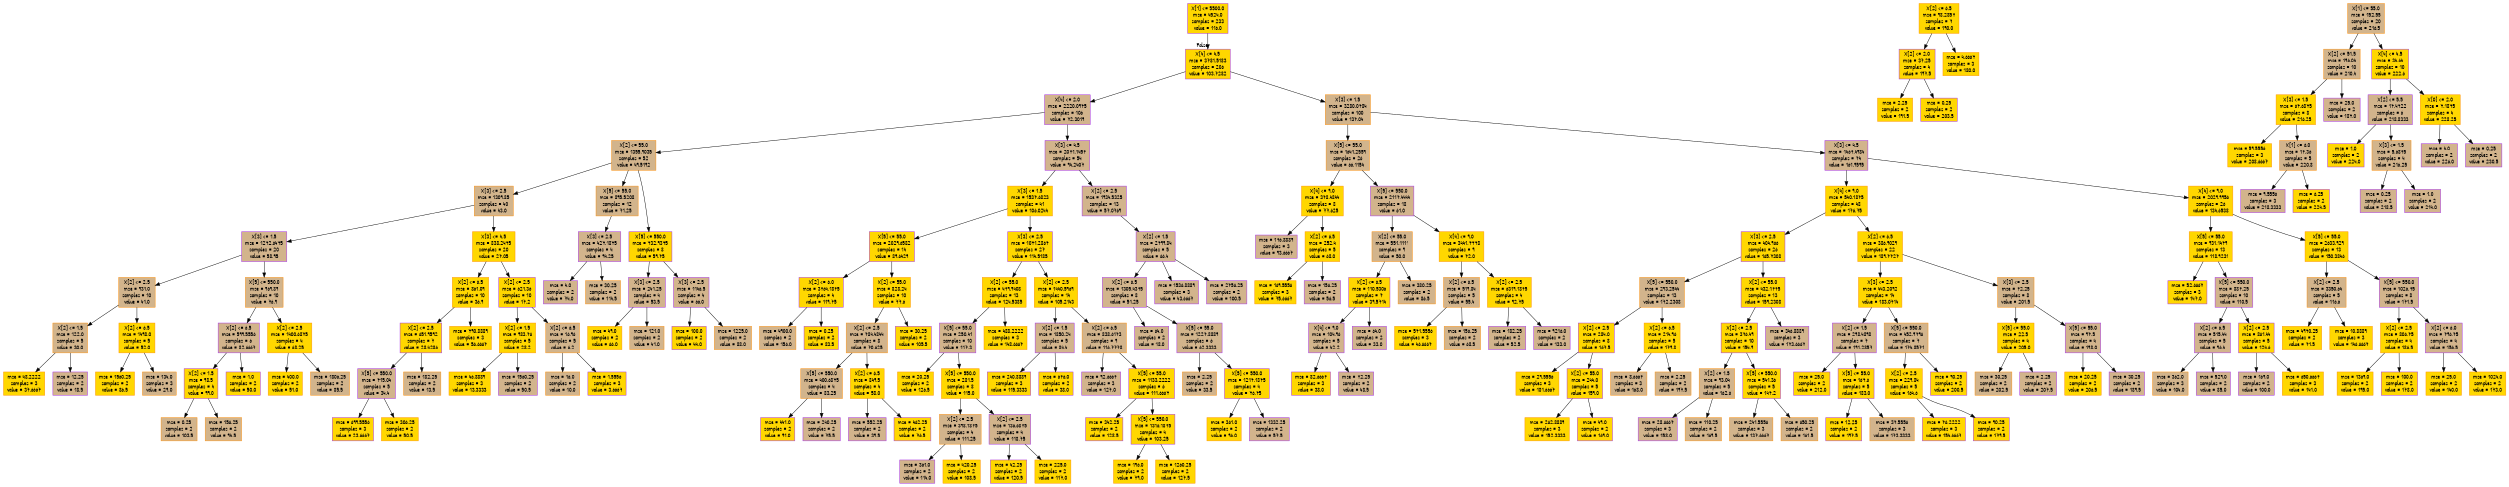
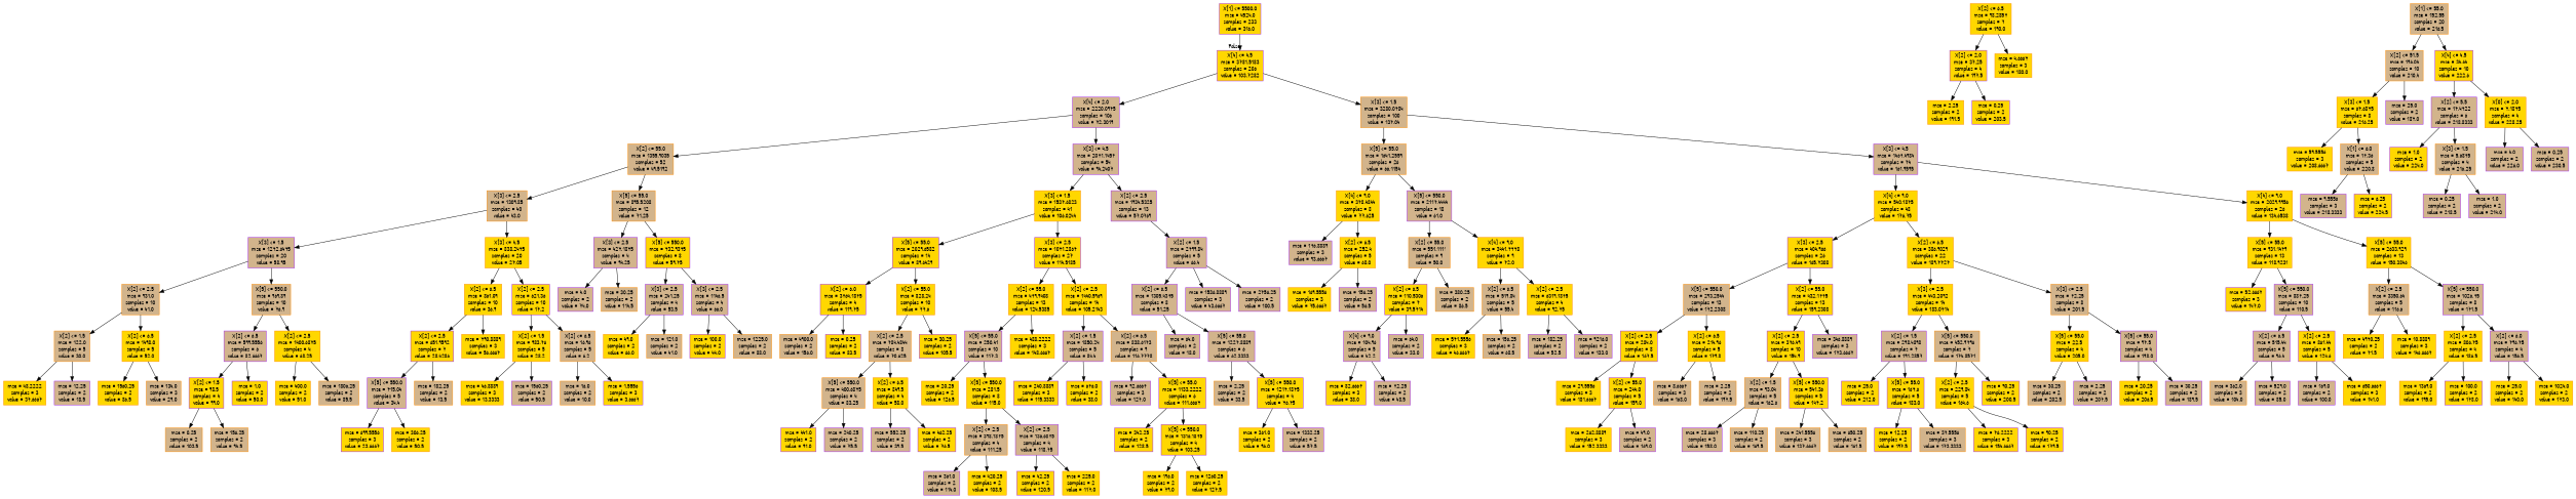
  digraph {
    fontname="Patrick Hand"
    node [color=purple fillcolor=gold fontname="Patrick Hand" shape=box style=filled]
    edge [fontname="Patrick Hand"]
-   n1 [label="X[1] <= 5500.0\nmse = 4524.0\nsamples = 233\nvalue = 116.0"]
+   n1 [label="X[1] <= 5500.0\nmse = 4524.0\nsamples = 233\nvalue = 316.0"]
    n2 [label="X[4] <= 4.5\nmse = 3781.5183\nsamples = 206\nvalue = 103.7282"]
    n3 [fillcolor=tan label="X[4] <= 2.0\nmse = 2220.0975\nsamples = 106\nvalue = 72.3019"]
    n4 [color=darkorange fillcolor=tan label="X[3] <= 1.5\nmse = 3280.0784\nsamples = 100\nvalue = 137.04"]
    n5 [color=darkorange label="X[2] <= 6.5\nmse = 98.2857\nsamples = 7\nvalue = 190.0"]
    n6 [label="X[2] <= 2.0\nmse = 37.25\nsamples = 4\nvalue = 197.5"]
    n7 [color=darkorange label="mse = 4.6667\nsamples = 3\nvalue = 180.0"]
    n8 [color=darkorange fillcolor=tan label="X[1] <= 55.0\nmse = 152.55\nsamples = 20\nvalue = 216.5"]
    n9 [color=darkorange fillcolor=tan label="X[2] <= 51.5\nmse = 196.04\nsamples = 10\nvalue = 210.4"]
    n10 [label="X[4] <= 4.5\nmse = 34.64\nsamples = 10\nvalue = 222.6"]
    n11 [color=darkorange label="mse = 2.25\nsamples = 2\nvalue = 191.5"]
    n12 [label="mse = 0.25\nsamples = 2\nvalue = 203.5"]
    n13 [color=darkorange label="X[3] <= 1.5\nmse = 67.6875\nsamples = 8\nvalue = 216.25"]
    n14 [fillcolor=tan label="mse = 25.0\nsamples = 2\nvalue = 187.0"]
    n15 [fillcolor=tan label="X[2] <= 5.5\nmse = 17.4722\nsamples = 6\nvalue = 218.8333"]
    n16 [color=darkorange label="X[0] <= 2.0\nmse = 7.1875\nsamples = 4\nvalue = 228.25"]
    n17 [color=darkorange label="mse = 59.5556\nsamples = 3\nvalue = 208.6667"]
    n18 [color=darkorange fillcolor=tan label="X[1] <= 6.0\nmse = 17.36\nsamples = 5\nvalue = 220.8"]
    n19 [fillcolor=tan label="mse = 9.5556\nsamples = 3\nvalue = 218.3333"]
    n20 [label="mse = 6.25\nsamples = 2\nvalue = 224.5"]
    n21 [label="mse = 1.0\nsamples = 2\nvalue = 224.0"]
    n22 [color=darkorange fillcolor=tan label="X[3] <= 1.5\nmse = 5.6875\nsamples = 4\nvalue = 216.25"]
    n23 [fillcolor=tan label="mse = 4.0\nsamples = 2\nvalue = 226.0"]
    n24 [fillcolor=tan label="mse = 0.25\nsamples = 2\nvalue = 230.5"]
    n25 [fillcolor=tan label="mse = 0.25\nsamples = 2\nvalue = 218.5"]
    n26 [fillcolor=tan label="mse = 1.0\nsamples = 2\nvalue = 214.0"]
    n27 [color=darkorange fillcolor=tan label="X[2] <= 55.0\nmse = 1355.9035\nsamples = 52\nvalue = 49.5192"]
    n28 [fillcolor=tan label="X[3] <= 4.5\nmse = 2071.1457\nsamples = 54\nvalue = 94.2407"]
    n29 [color=darkorange fillcolor=tan label="X[5] <= 55.0\nmse = 1641.2559\nsamples = 26\nvalue = 66.1154"]
    n30 [fillcolor=tan label="X[3] <= 4.5\nmse = 1467.4984\nsamples = 74\nvalue = 161.9595"]
    n31 [color=darkorange fillcolor=tan label="X[3] <= 2.5\nmse = 1309.85\nsamples = 40\nvalue = 43.0"]
    n32 [color=darkorange fillcolor=tan label="X[5] <= 55.0\nmse = 895.5208\nsamples = 12\nvalue = 71.25"]
    n33 [color=darkorange label="X[3] <= 1.5\nmse = 1537.6823\nsamples = 41\nvalue = 106.0244"]
    n34 [fillcolor=tan label="X[2] <= 2.5\nmse = 1934.5325\nsamples = 13\nvalue = 57.0769"]
    n35 [fillcolor=tan label="X[3] <= 1.5\nmse = 1272.6475\nsamples = 20\nvalue = 58.95"]
    n36 [color=darkorange label="X[3] <= 4.5\nmse = 838.2475\nsamples = 20\nvalue = 27.05"]
    n37 [fillcolor=tan label="X[3] <= 2.5\nmse = 427.1875\nsamples = 4\nvalue = 94.25"]
    n38 [label="X[5] <= 550.0\nmse = 732.9375\nsamples = 8\nvalue = 59.75"]
    n39 [color=darkorange fillcolor=tan label="X[2] <= 2.5\nmse = 931.0\nsamples = 10\nvalue = 41.0"]
    n40 [color=darkorange fillcolor=tan label="X[5] <= 550.0\nmse = 969.89\nsamples = 10\nvalue = 76.9"]
    n41 [color=darkorange label="X[2] <= 6.5\nmse = 861.09\nsamples = 10\nvalue = 36.9"]
    n42 [label="X[2] <= 2.5\nmse = 621.36\nsamples = 10\nvalue = 17.2"]
    n43 [color=darkorange fillcolor=tan label="X[2] <= 1.5\nmse = 122.0\nsamples = 5\nvalue = 30.0"]
    n44 [color=darkorange label="X[2] <= 6.5\nmse = 1498.0\nsamples = 5\nvalue = 52.0"]
    n45 [fillcolor=tan label="X[2] <= 6.5\nmse = 599.5556\nsamples = 6\nvalue = 82.6667"]
    n46 [color=darkorange label="X[2] <= 2.5\nmse = 1400.6875\nsamples = 4\nvalue = 68.25"]
    n47 [color=darkorange label="mse = 48.2222\nsamples = 3\nvalue = 37.6667"]
    n48 [fillcolor=tan label="mse = 12.25\nsamples = 2\nvalue = 18.5"]
    n49 [color=darkorange label="mse = 1560.25\nsamples = 2\nvalue = 86.5"]
    n50 [color=darkorange fillcolor=tan label="mse = 134.0\nsamples = 3\nvalue = 29.0"]
    n51 [label="X[2] <= 1.5\nmse = 98.5\nsamples = 4\nvalue = 99.0"]
    n52 [label="mse = 1.0\nsamples = 2\nvalue = 50.0"]
    n53 [color=darkorange label="mse = 400.0\nsamples = 2\nvalue = 51.0"]
    n54 [color=darkorange fillcolor=tan label="mse = 1806.25\nsamples = 2\nvalue = 85.5"]
    n55 [color=darkorange fillcolor=tan label="mse = 0.25\nsamples = 2\nvalue = 103.5"]
    n56 [color=darkorange fillcolor=tan label="mse = 156.25\nsamples = 2\nvalue = 94.5"]
    n57 [label="X[2] <= 2.5\nmse = 651.9592\nsamples = 7\nvalue = 28.4286"]
    n58 [color=darkorange label="mse = 790.8889\nsamples = 3\nvalue = 56.6667"]
    n59 [color=darkorange label="X[2] <= 1.5\nmse = 983.76\nsamples = 5\nvalue = 28.2"]
    n60 [color=darkorange fillcolor=tan label="X[2] <= 6.5\nmse = 16.96\nsamples = 5\nvalue = 6.2"]
    n61 [fillcolor=tan label="X[5] <= 550.0\nmse = 715.04\nsamples = 5\nvalue = 34.4"]
    n62 [color=darkorange fillcolor=tan label="mse = 182.25\nsamples = 2\nvalue = 13.5"]
    n63 [label="mse = 699.5556\nsamples = 3\nvalue = 23.6667"]
    n64 [color=darkorange label="mse = 306.25\nsamples = 2\nvalue = 50.5"]
    n65 [color=darkorange label="mse = 46.8889\nsamples = 3\nvalue = 13.3333"]
    n66 [fillcolor=tan label="mse = 1560.25\nsamples = 2\nvalue = 50.5"]
    n67 [color=darkorange fillcolor=tan label="mse = 16.0\nsamples = 2\nvalue = 10.0"]
    n68 [label="mse = 1.5556\nsamples = 3\nvalue = 3.6667"]
    n69 [fillcolor=tan label="mse = 4.0\nsamples = 2\nvalue = 74.0"]
    n70 [color=darkorange fillcolor=tan label="mse = 30.25\nsamples = 2\nvalue = 114.5"]
    n71 [fillcolor=tan label="X[3] <= 2.5\nmse = 241.25\nsamples = 4\nvalue = 53.5"]
    n72 [fillcolor=tan label="X[3] <= 2.5\nmse = 1146.5\nsamples = 4\nvalue = 66.0"]
    n73 [color=darkorange label="mse = 49.0\nsamples = 2\nvalue = 66.0"]
    n74 [color=darkorange fillcolor=tan label="mse = 121.0\nsamples = 2\nvalue = 41.0"]
    n75 [label="mse = 100.0\nsamples = 2\nvalue = 44.0"]
    n76 [color=darkorange fillcolor=tan label="mse = 1225.0\nsamples = 2\nvalue = 88.0"]
    n77 [label="X[5] <= 55.0\nmse = 2029.6582\nsamples = 14\nvalue = 89.6429"]
    n78 [label="X[3] <= 2.5\nmse = 1071.2867\nsamples = 27\nvalue = 114.5185"]
    n79 [fillcolor=tan label="X[2] <= 1.5\nmse = 2799.84\nsamples = 5\nvalue = 66.4"]
    n80 [label="X[2] <= 6.0\nmse = 3764.1875\nsamples = 4\nvalue = 119.75"]
    n81 [color=darkorange label="X[2] <= 55.0\nmse = 828.24\nsamples = 10\nvalue = 77.6"]
    n82 [color=darkorange label="X[2] <= 55.0\nmse = 479.9408\nsamples = 13\nvalue = 124.5385"]
    n83 [color=darkorange label="X[2] <= 2.5\nmse = 1440.5969\nsamples = 14\nvalue = 105.2143"]
    n84 [color=darkorange fillcolor=tan label="mse = 4900.0\nsamples = 2\nvalue = 156.0"]
    n85 [label="mse = 0.25\nsamples = 2\nvalue = 83.5"]
    n86 [color=darkorange fillcolor=tan label="X[2] <= 2.5\nmse = 784.4844\nsamples = 8\nvalue = 70.625"]
    n87 [label="mse = 30.25\nsamples = 2\nvalue = 105.5"]
    n88 [color=darkorange fillcolor=tan label="X[5] <= 550.0\nmse = 400.6875\nsamples = 4\nvalue = 83.25"]
    n89 [color=darkorange label="X[2] <= 6.5\nmse = 849.5\nsamples = 4\nvalue = 58.0"]
    n90 [label="mse = 441.0\nsamples = 2\nvalue = 91.0"]
    n91 [fillcolor=tan label="mse = 240.25\nsamples = 2\nvalue = 75.5"]
    n92 [fillcolor=tan label="mse = 552.25\nsamples = 2\nvalue = 39.5"]
    n93 [label="mse = 462.25\nsamples = 2\nvalue = 76.5"]
    n94 [fillcolor=tan label="X[5] <= 55.0\nmse = 250.41\nsamples = 10\nvalue = 117.3"]
    n95 [color=darkorange label="mse = 488.2222\nsamples = 3\nvalue = 148.6667"]
    n96 [fillcolor=tan label="X[2] <= 1.5\nmse = 1850.24\nsamples = 5\nvalue = 84.4"]
    n97 [color=darkorange fillcolor=tan label="X[2] <= 6.5\nmse = 838.6173\nsamples = 9\nvalue = 116.7778"]
    n98 [color=darkorange label="mse = 20.25\nsamples = 2\nvalue = 126.5"]
    n99 [color=darkorange label="X[5] <= 550.0\nmse = 281.5\nsamples = 8\nvalue = 115.0"]
    n100 [color=darkorange fillcolor=tan label="X[2] <= 2.5\nmse = 398.1875\nsamples = 4\nvalue = 111.25"]
    n101 [fillcolor=tan label="X[2] <= 2.5\nmse = 136.6875\nsamples = 4\nvalue = 118.75"]
    n102 [fillcolor=tan label="mse = 361.0\nsamples = 2\nvalue = 114.0"]
    n103 [color=darkorange label="mse = 420.25\nsamples = 2\nvalue = 108.5"]
    n104 [label="mse = 42.25\nsamples = 2\nvalue = 120.5"]
    n105 [color=darkorange label="mse = 225.0\nsamples = 2\nvalue = 117.0"]
    n106 [label="mse = 240.8889\nsamples = 3\nvalue = 115.3333"]
    n107 [label="mse = 676.0\nsamples = 2\nvalue = 38.0"]
    n108 [fillcolor=tan label="mse = 92.6667\nsamples = 3\nvalue = 127.0"]
    n109 [label="X[5] <= 55.0\nmse = 1133.2222\nsamples = 6\nvalue = 111.6667"]
    n110 [label="mse = 342.25\nsamples = 2\nvalue = 128.5"]
    n111 [label="X[5] <= 550.0\nmse = 1316.1875\nsamples = 4\nvalue = 103.25"]
    n112 [color=darkorange label="mse = 196.0\nsamples = 2\nvalue = 79.0"]
    n113 [color=darkorange label="mse = 1260.25\nsamples = 2\nvalue = 127.5"]
    n114 [fillcolor=tan label="X[2] <= 6.5\nmse = 1305.4375\nsamples = 8\nvalue = 51.25"]
    n115 [fillcolor=tan label="mse = 1536.8889\nsamples = 3\nvalue = 43.6667"]
    n116 [fillcolor=tan label="mse = 2756.25\nsamples = 2\nvalue = 100.5"]
    n117 [fillcolor=tan label="mse = 64.0\nsamples = 2\nvalue = 18.0"]
    n118 [fillcolor=tan label="X[5] <= 55.0\nmse = 1227.8889\nsamples = 6\nvalue = 62.3333"]
    n119 [color=darkorange fillcolor=tan label="mse = 2.25\nsamples = 2\nvalue = 33.5"]
    n120 [label="X[5] <= 550.0\nmse = 1217.1875\nsamples = 4\nvalue = 76.75"]
    n121 [color=darkorange label="mse = 361.0\nsamples = 2\nvalue = 96.0"]
    n122 [fillcolor=tan label="mse = 1332.25\nsamples = 2\nvalue = 57.5"]
    n123 [color=darkorange label="X[4] <= 9.0\nmse = 378.4844\nsamples = 8\nvalue = 77.625"]
    n124 [fillcolor=tan label="X[5] <= 550.0\nmse = 2117.4444\nsamples = 18\nvalue = 61.0"]
    n125 [color=darkorange label="X[4] <= 9.0\nmse = 540.1875\nsamples = 48\nvalue = 176.75"]
    n126 [color=darkorange label="X[4] <= 9.0\nmse = 2029.9956\nsamples = 26\nvalue = 134.6538"]
    n127 [fillcolor=tan label="mse = 176.8889\nsamples = 3\nvalue = 93.6667"]
    n128 [color=darkorange label="X[2] <= 6.5\nmse = 252.4\nsamples = 5\nvalue = 68.0"]
    n129 [color=darkorange fillcolor=tan label="X[2] <= 55.0\nmse = 551.1111\nsamples = 9\nvalue = 50.0"]
    n130 [color=darkorange label="X[4] <= 9.0\nmse = 3441.7778\nsamples = 9\nvalue = 72.0"]
    n131 [color=darkorange label="mse = 169.5556\nsamples = 3\nvalue = 75.6667"]
    n132 [fillcolor=tan label="mse = 156.25\nsamples = 2\nvalue = 56.5"]
    n133 [label="X[2] <= 6.5\nmse = 110.5306\nsamples = 7\nvalue = 39.5714"]
    n134 [color=darkorange fillcolor=tan label="mse = 380.25\nsamples = 2\nvalue = 86.5"]
    n135 [color=darkorange fillcolor=tan label="X[2] <= 6.5\nmse = 519.84\nsamples = 5\nvalue = 55.4"]
    n136 [color=darkorange label="X[2] <= 2.5\nmse = 6319.1875\nsamples = 4\nvalue = 92.75"]
    n137 [fillcolor=tan label="X[4] <= 9.0\nmse = 104.96\nsamples = 5\nvalue = 42.2"]
    n138 [fillcolor=tan label="mse = 64.0\nsamples = 2\nvalue = 33.0"]
    n139 [label="mse = 82.6667\nsamples = 3\nvalue = 38.0"]
    n140 [fillcolor=tan label="mse = 72.25\nsamples = 2\nvalue = 48.5"]
    n141 [color=darkorange label="mse = 571.5556\nsamples = 3\nvalue = 46.6667"]
    n142 [color=darkorange fillcolor=tan label="mse = 156.25\nsamples = 2\nvalue = 68.5"]
    n143 [fillcolor=tan label="mse = 182.25\nsamples = 2\nvalue = 52.5"]
    n144 [fillcolor=tan label="mse = 9216.0\nsamples = 2\nvalue = 133.0"]
    n145 [label="X[3] <= 2.5\nmse = 404.966\nsamples = 26\nvalue = 165.7308"]
    n146 [color=darkorange label="X[2] <= 6.5\nmse = 386.9029\nsamples = 22\nvalue = 189.7727"]
    n147 [color=darkorange label="X[5] <= 55.0\nmse = 931.1479\nsamples = 13\nvalue = 118.9231"]
    n148 [color=darkorange label="X[5] <= 55.0\nmse = 2633.929\nsamples = 13\nvalue = 150.3846"]
    n149 [color=darkorange fillcolor=tan label="X[5] <= 550.0\nmse = 293.2544\nsamples = 13\nvalue = 172.2308"]
    n150 [label="X[2] <= 55.0\nmse = 432.1775\nsamples = 13\nvalue = 159.2308"]
    n151 [color=darkorange label="X[3] <= 2.5\nmse = 443.2092\nsamples = 14\nvalue = 183.0714"]
    n152 [color=darkorange fillcolor=tan label="X[3] <= 2.5\nmse = 72.25\nsamples = 8\nvalue = 201.5"]
    n153 [label="X[2] <= 2.5\nmse = 284.0\nsamples = 8\nvalue = 167.5"]
    n154 [color=darkorange label="X[2] <= 6.5\nmse = 214.96\nsamples = 5\nvalue = 179.8"]
    n155 [label="X[2] <= 2.5\nmse = 376.49\nsamples = 10\nvalue = 154.9"]
    n156 [fillcolor=tan label="mse = 346.8889\nsamples = 3\nvalue = 173.6667"]
    n157 [color=darkorange label="mse = 29.5556\nsamples = 3\nvalue = 181.6667"]
    n158 [label="X[2] <= 55.0\nmse = 244.0\nsamples = 5\nvalue = 159.0"]
    n159 [color=darkorange fillcolor=tan label="mse = 8.6667\nsamples = 3\nvalue = 168.0"]
    n160 [color=darkorange fillcolor=tan label="mse = 2.25\nsamples = 2\nvalue = 197.5"]
    n161 [color=darkorange label="mse = 262.8889\nsamples = 3\nvalue = 152.3333"]
-   n162 [label="mse = 49.0\nsamples = 2\nvalue = 169.0"]
+   n162 [fillcolor=tan label="mse = 49.0\nsamples = 2\nvalue = 169.0"]
    n163 [color=darkorange fillcolor=tan label="X[2] <= 1.5\nmse = 93.04\nsamples = 5\nvalue = 162.6"]
    n164 [label="X[5] <= 550.0\nmse = 541.36\nsamples = 5\nvalue = 147.2"]
    n165 [fillcolor=tan label="mse = 28.6667\nsamples = 3\nvalue = 158.0"]
    n166 [color=darkorange fillcolor=tan label="mse = 110.25\nsamples = 2\nvalue = 169.5"]
    n167 [color=darkorange fillcolor=tan label="mse = 241.5556\nsamples = 3\nvalue = 137.6667"]
    n168 [color=darkorange fillcolor=tan label="mse = 650.25\nsamples = 2\nvalue = 161.5"]
    n169 [fillcolor=tan label="X[2] <= 1.5\nmse = 298.4898\nsamples = 7\nvalue = 191.2857"]
    n170 [color=darkorange fillcolor=tan label="X[5] <= 550.0\nmse = 452.9796\nsamples = 7\nvalue = 174.8571"]
    n171 [color=darkorange label="X[5] <= 55.0\nmse = 22.5\nsamples = 4\nvalue = 205.0"]
    n172 [fillcolor=tan label="X[5] <= 55.0\nmse = 97.5\nsamples = 4\nvalue = 198.0"]
    n173 [label="mse = 25.0\nsamples = 2\nvalue = 212.0"]
    n174 [label="X[5] <= 55.0\nmse = 167.6\nsamples = 5\nvalue = 183.0"]
    n175 [color=darkorange label="X[2] <= 2.5\nmse = 229.84\nsamples = 5\nvalue = 164.6"]
    n176 [label="mse = 90.25\nsamples = 2\nvalue = 200.5"]
    n177 [label="mse = 12.25\nsamples = 2\nvalue = 197.5"]
    n178 [color=darkorange fillcolor=tan label="mse = 37.5556\nsamples = 3\nvalue = 173.3333"]
    n179 [label="mse = 76.2222\nsamples = 3\nvalue = 154.6667"]
    n180 [label="mse = 90.25\nsamples = 2\nvalue = 179.5"]
    n181 [color=darkorange fillcolor=tan label="mse = 30.25\nsamples = 2\nvalue = 202.5"]
    n182 [fillcolor=tan label="mse = 2.25\nsamples = 2\nvalue = 207.5"]
    n183 [color=darkorange label="mse = 20.25\nsamples = 2\nvalue = 206.5"]
    n184 [fillcolor=tan label="mse = 30.25\nsamples = 2\nvalue = 189.5"]
    n185 [label="mse = 52.6667\nsamples = 3\nvalue = 147.0"]
    n186 [fillcolor=tan label="X[5] <= 550.0\nmse = 887.25\nsamples = 10\nvalue = 110.5"]
    n187 [color=darkorange fillcolor=tan label="X[2] <= 2.5\nmse = 3350.64\nsamples = 5\nvalue = 116.6"]
    n188 [fillcolor=tan label="X[5] <= 550.0\nmse = 1026.75\nsamples = 8\nvalue = 171.5"]
    n189 [fillcolor=tan label="X[2] <= 6.5\nmse = 515.44\nsamples = 5\nvalue = 96.4"]
    n190 [label="X[2] <= 2.5\nmse = 861.44\nsamples = 5\nvalue = 124.6"]
    n191 [color=darkorange fillcolor=tan label="mse = 362.0\nsamples = 3\nvalue = 104.0"]
    n192 [fillcolor=tan label="mse = 529.0\nsamples = 2\nvalue = 85.0"]
    n193 [fillcolor=tan label="mse = 169.0\nsamples = 2\nvalue = 100.0"]
    n194 [color=darkorange label="mse = 650.6667\nsamples = 3\nvalue = 141.0"]
    n195 [color=darkorange label="mse = 4970.25\nsamples = 2\nvalue = 71.5"]
    n196 [color=darkorange label="mse = 10.8889\nsamples = 3\nvalue = 146.6667"]
    n197 [color=darkorange label="X[2] <= 2.5\nmse = 806.75\nsamples = 4\nvalue = 186.5"]
    n198 [fillcolor=tan label="X[2] <= 6.0\nmse = 796.75\nsamples = 4\nvalue = 156.5"]
    n199 [color=darkorange label="mse = 1369.0\nsamples = 2\nvalue = 195.0"]
    n200 [label="mse = 100.0\nsamples = 2\nvalue = 178.0"]
    n201 [color=darkorange label="mse = 25.0\nsamples = 2\nvalue = 140.0"]
    n202 [color=darkorange label="mse = 1024.0\nsamples = 2\nvalue = 173.0"]
    n1 -> n2 [headlabel=False labelangle=-45 labeldistance=2.5]
    n2 -> n3
    n2 -> n4
    n3 -> n27
    n3 -> n28
    n4 -> n29
    n4 -> n30
    n5 -> n6
    n5 -> n7
    n6 -> n11
    n6 -> n12
    n8 -> n9
    n8 -> n10
    n9 -> n13
    n9 -> n14
    n10 -> n15
    n10 -> n16
    n13 -> n17
    n13 -> n18
    n15 -> n21
    n15 -> n22
    n16 -> n23
    n16 -> n24
    n18 -> n19
    n18 -> n20
    n22 -> n25
    n22 -> n26
    n27 -> n31
    n27 -> n32
    n28 -> n33
    n28 -> n34
    n29 -> n123
    n29 -> n124
    n30 -> n125
    n30 -> n126
    n31 -> n35
    n31 -> n36
    n32 -> n37
-   n27 -> n38
+   n32 -> n38
    n33 -> n77
    n33 -> n78
    n34 -> n79
    n35 -> n39
    n35 -> n40
    n36 -> n41
    n36 -> n42
    n37 -> n69
    n37 -> n70
    n38 -> n71
    n38 -> n72
    n39 -> n43
    n39 -> n44
    n40 -> n45
    n40 -> n46
    n41 -> n57
    n41 -> n58
    n42 -> n59
    n42 -> n60
    n43 -> n47
    n43 -> n48
    n44 -> n49
    n44 -> n50
    n45 -> n51
    n45 -> n52
    n46 -> n53
    n46 -> n54
    n51 -> n55
    n51 -> n56
    n57 -> n61
    n57 -> n62
    n59 -> n65
    n59 -> n66
    n60 -> n67
    n60 -> n68
    n61 -> n63
    n61 -> n64
    n71 -> n73
    n71 -> n74
    n72 -> n75
    n72 -> n76
    n77 -> n80
    n77 -> n81
    n78 -> n82
    n78 -> n83
    n79 -> n114
    n79 -> n115
    n79 -> n116
    n80 -> n84
    n80 -> n85
    n81 -> n86
    n81 -> n87
    n82 -> n94
    n82 -> n95
    n83 -> n96
    n83 -> n97
    n86 -> n88
    n86 -> n89
    n88 -> n90
    n88 -> n91
    n89 -> n92
    n89 -> n93
    n94 -> n98
    n94 -> n99
    n96 -> n106
    n96 -> n107
    n97 -> n108
    n97 -> n109
    n99 -> n100
    n99 -> n101
    n100 -> n102
    n100 -> n103
    n101 -> n104
    n101 -> n105
    n109 -> n110
    n109 -> n111
    n111 -> n112
    n111 -> n113
    n114 -> n117
    n114 -> n118
    n118 -> n119
    n118 -> n120
    n120 -> n121
    n120 -> n122
    n123 -> n127
    n123 -> n128
    n124 -> n129
    n124 -> n130
    n125 -> n145
    n125 -> n146
    n126 -> n147
    n126 -> n148
    n128 -> n131
    n128 -> n132
    n129 -> n133
    n129 -> n134
    n130 -> n135
    n130 -> n136
    n133 -> n137
    n133 -> n138
    n135 -> n141
    n135 -> n142
    n136 -> n143
    n136 -> n144
    n137 -> n139
    n137 -> n140
    n145 -> n149
    n145 -> n150
    n146 -> n151
    n146 -> n152
    n147 -> n185
    n147 -> n186
    n148 -> n187
    n148 -> n188
    n149 -> n153
    n149 -> n154
    n150 -> n155
    n150 -> n156
    n151 -> n169
    n151 -> n170
    n152 -> n171
    n152 -> n172
    n153 -> n157
    n153 -> n158
    n154 -> n159
    n154 -> n160
    n155 -> n163
    n155 -> n164
    n158 -> n161
    n158 -> n162
    n163 -> n165
    n163 -> n166
    n164 -> n167
    n164 -> n168
    n169 -> n173
    n169 -> n174
    n170 -> n175
    n170 -> n176
    n171 -> n181
    n171 -> n182
    n172 -> n183
    n172 -> n184
    n174 -> n177
    n174 -> n178
    n175 -> n179
    n175 -> n180
    n186 -> n189
    n186 -> n190
    n187 -> n195
    n187 -> n196
    n188 -> n197
    n188 -> n198
    n189 -> n191
    n189 -> n192
    n190 -> n193
    n190 -> n194
    n197 -> n199
    n197 -> n200
    n198 -> n201
    n198 -> n202
  }
